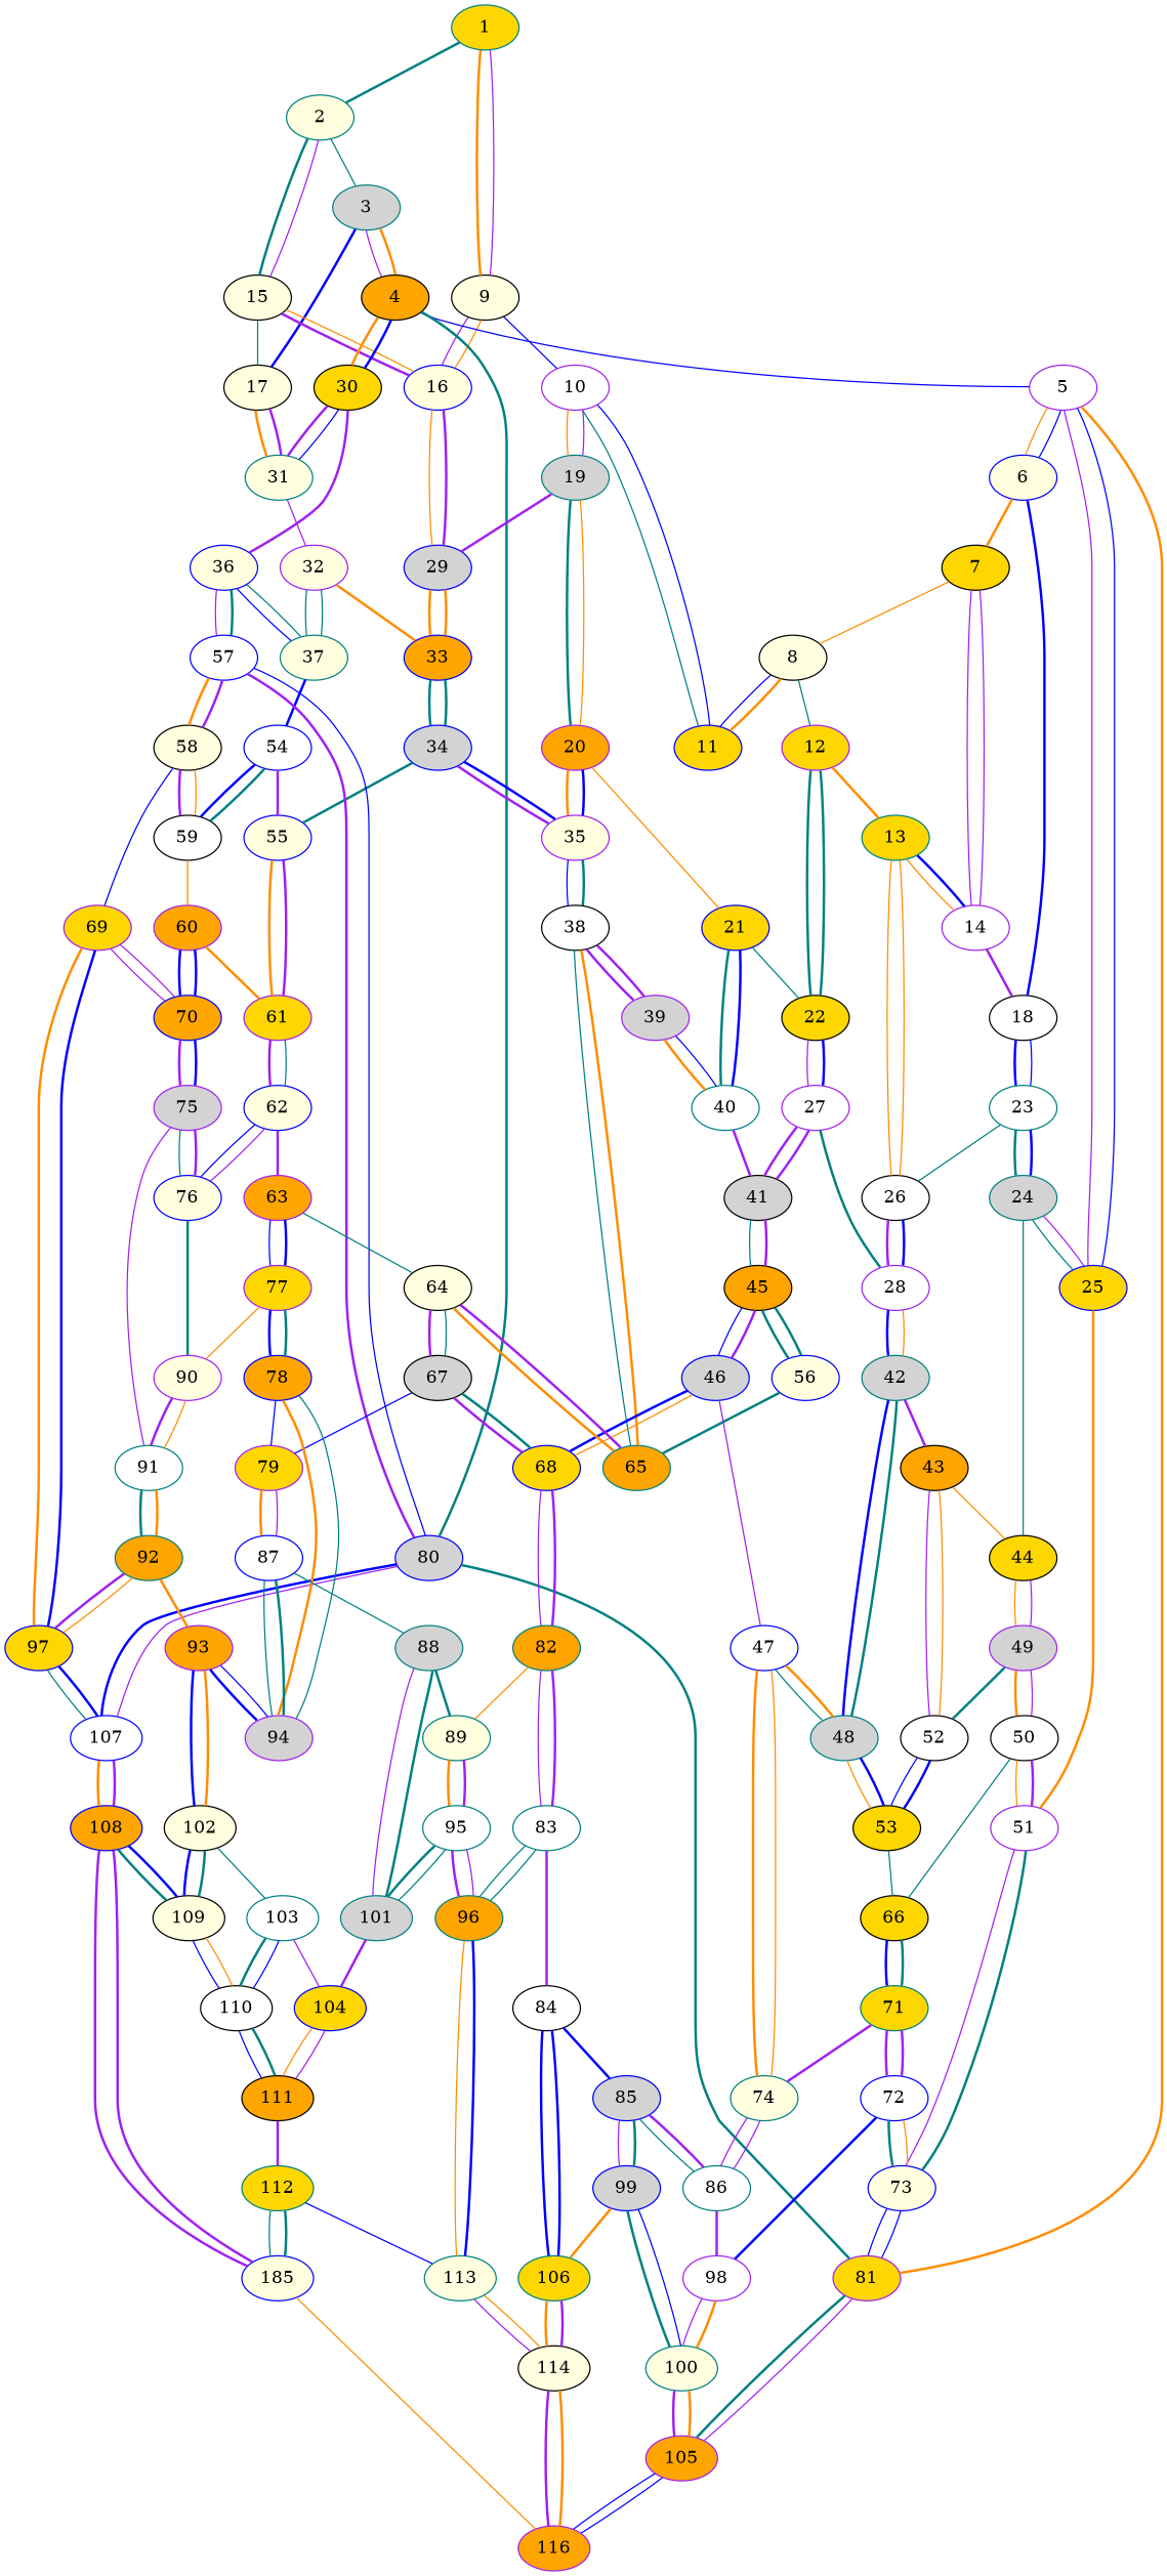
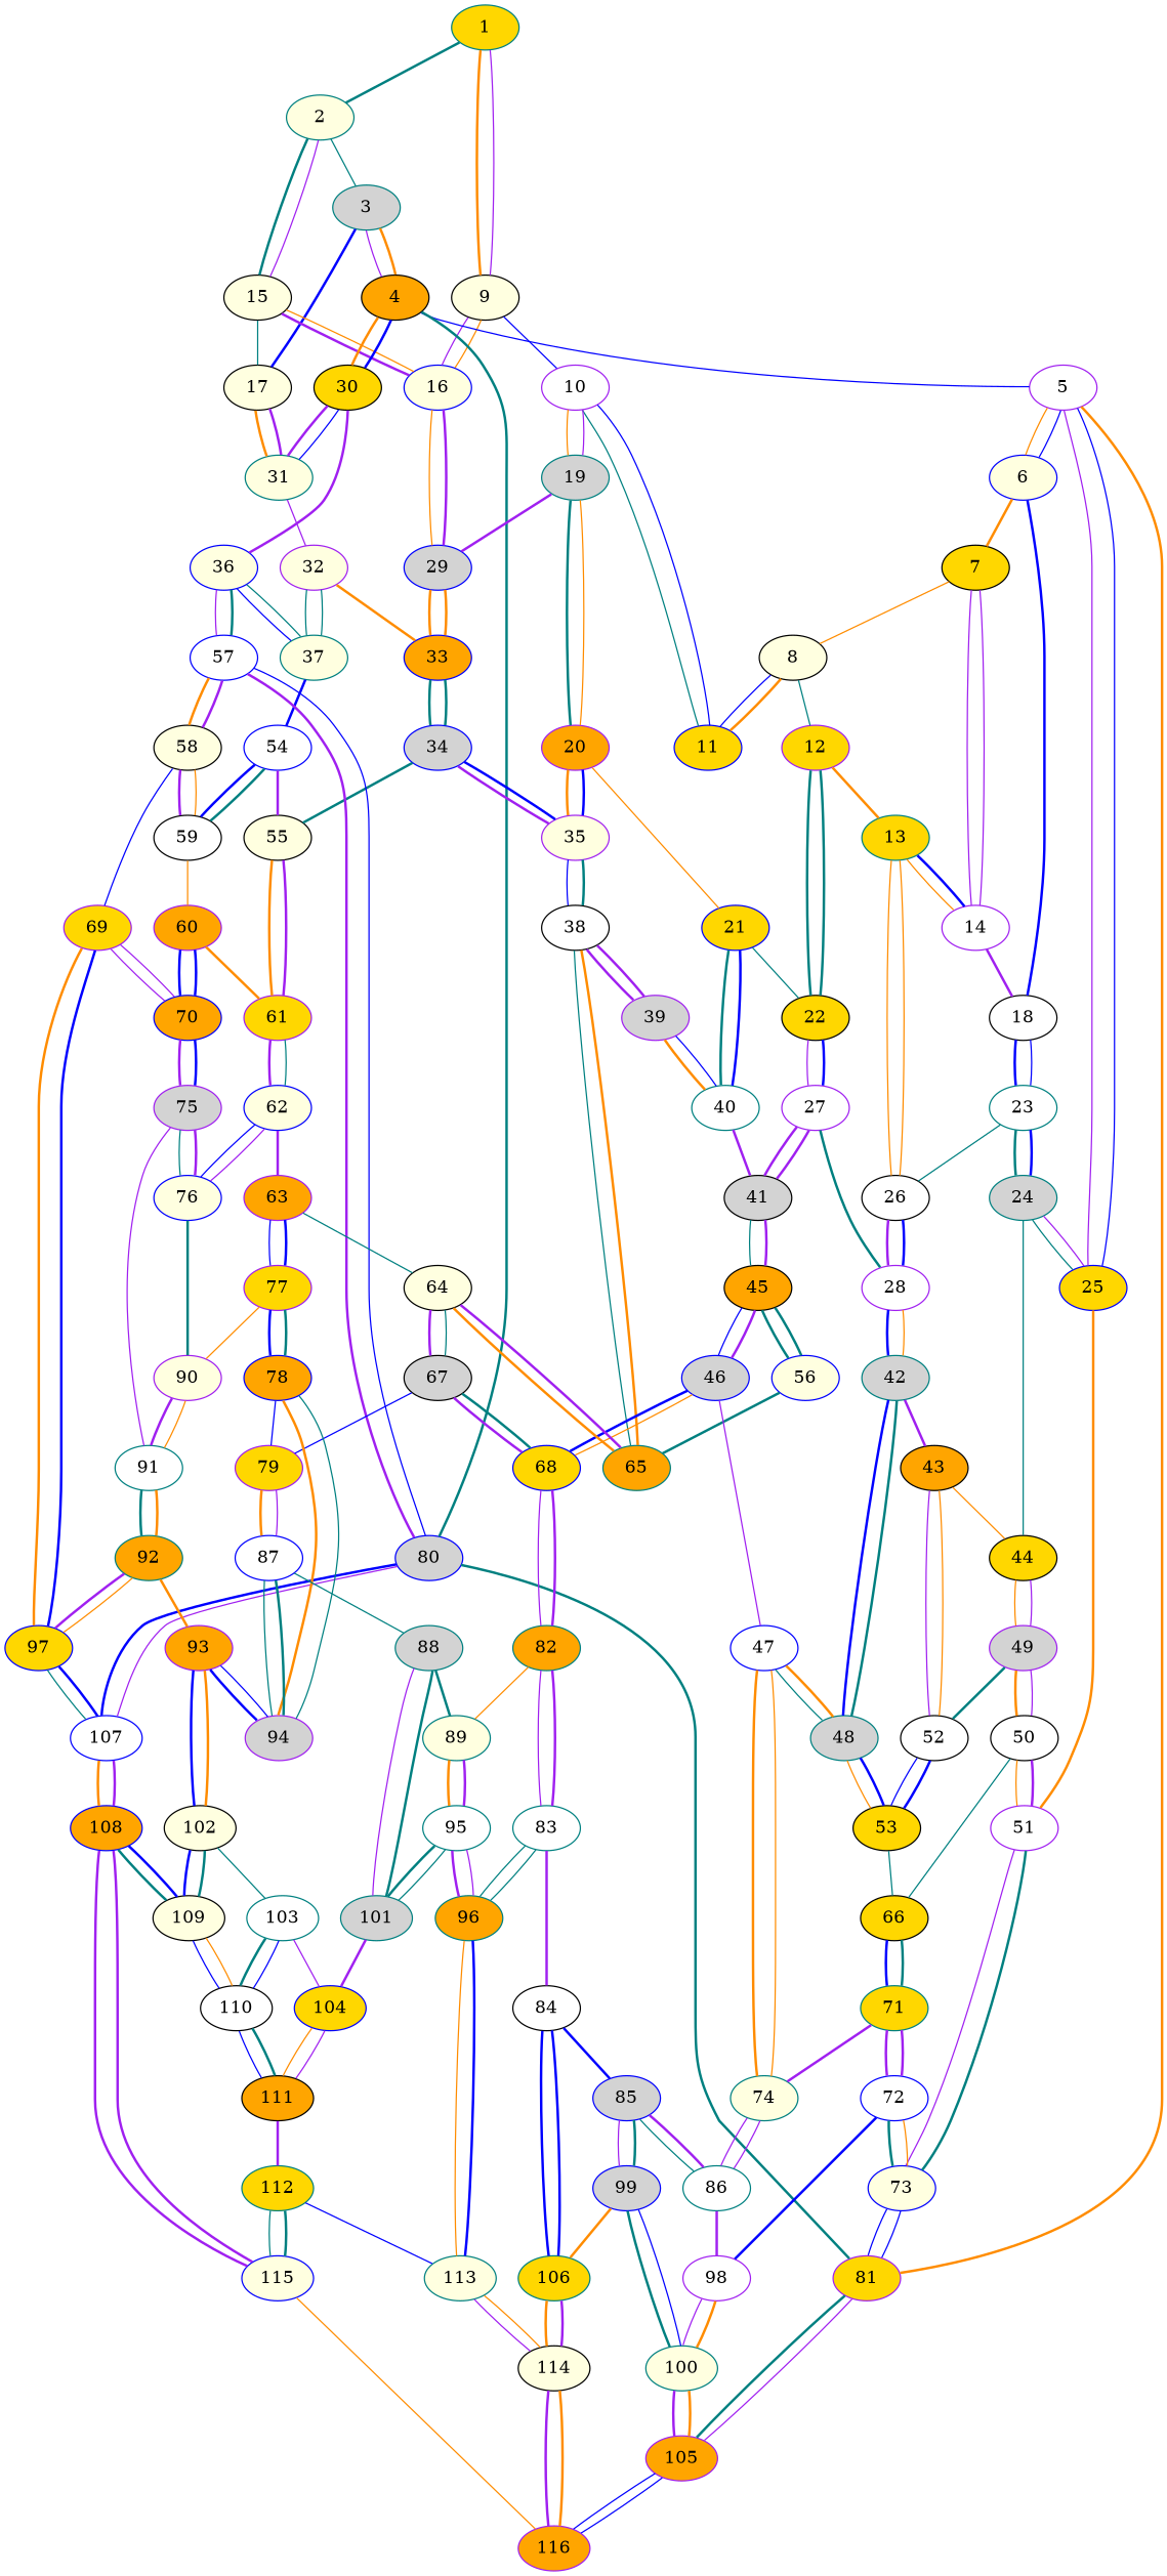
  graph {
    node [color=teal fillcolor=lightyellow style=filled]
    edge [color=purple style=bold]
    1 [fillcolor=gold]
    2
    9 [color=black]
    3 [fillcolor=lightgrey]
    15 [color=black]
    10 [color=purple fillcolor=white]
    16 [color=blue]
    4 [color=black fillcolor=orange]
    17 [color=black]
    5 [color=purple fillcolor=white]
    30 [color=black fillcolor=gold]
    80 [color=blue fillcolor=lightgrey]
    31
    6 [color=blue]
    25 [color=blue fillcolor=gold]
    81 [color=purple fillcolor=gold]
    36 [color=blue]
    107 [color=blue fillcolor=white]
    7 [color=black fillcolor=gold]
    18 [color=black fillcolor=white]
    51 [color=purple fillcolor=white]
    105 [color=purple fillcolor=orange]
    8 [color=black]
    14 [color=purple fillcolor=white]
    23 [fillcolor=white]
    11 [color=blue fillcolor=gold]
    12 [color=purple fillcolor=gold]
    19 [fillcolor=lightgrey]
    29 [color=blue fillcolor=lightgrey]
    20 [color=purple fillcolor=orange]
    13 [fillcolor=gold]
    22 [color=black fillcolor=gold]
    26 [color=black fillcolor=white]
    27 [color=purple fillcolor=white]
    28 [color=purple fillcolor=white]
    33 [color=blue fillcolor=orange]
    32 [color=purple]
    24 [fillcolor=lightgrey]
    21 [color=blue fillcolor=gold]
    35 [color=purple]
    40 [fillcolor=white]
    38 [color=black fillcolor=white]
    41 [color=black fillcolor=lightgrey]
    44 [color=black fillcolor=gold]
    49 [color=purple fillcolor=lightgrey]
    73 [color=blue]
    42 [fillcolor=lightgrey]
    45 [color=black fillcolor=orange]
    43 [color=black fillcolor=orange]
    48 [fillcolor=lightgrey]
    34 [color=blue fillcolor=lightgrey]
    37
    57 [color=blue fillcolor=white]
    54 [color=blue fillcolor=white]
-   55 [color=blue]
+   55 [color=black]
    61 [color=purple fillcolor=gold]
    39 [color=purple fillcolor=lightgrey]
    65 [fillcolor=orange]
    58 [color=black]
    59 [color=black fillcolor=white]
    56 [color=blue]
    46 [color=blue fillcolor=lightgrey]
    52 [color=black fillcolor=white]
    53 [color=black fillcolor=gold]
    50 [color=black fillcolor=white]
    47 [color=blue fillcolor=white]
    68 [color=blue fillcolor=gold]
    74
    82 [fillcolor=orange]
    86 [fillcolor=white]
    66 [color=black fillcolor=gold]
    71 [fillcolor=gold]
    60 [color=purple fillcolor=orange]
    62 [color=blue]
    69 [color=purple fillcolor=gold]
    70 [color=blue fillcolor=orange]
    97 [color=blue fillcolor=gold]
    75 [color=purple fillcolor=lightgrey]
    63 [color=purple fillcolor=orange]
    76 [color=blue]
    64 [color=black]
    77 [color=purple fillcolor=gold]
    90 [color=purple]
    67 [color=black fillcolor=lightgrey]
    78 [color=blue fillcolor=orange]
    79 [color=purple fillcolor=gold]
    72 [color=blue fillcolor=white]
    87 [color=blue fillcolor=white]
    83 [fillcolor=white]
    89
    91 [fillcolor=white]
    98 [color=purple fillcolor=white]
    100
    92 [fillcolor=orange]
    94 [color=purple fillcolor=lightgrey]
    88 [fillcolor=lightgrey]
    108 [color=blue fillcolor=orange]
    116 [color=purple fillcolor=orange]
    84 [color=black fillcolor=white]
    96 [fillcolor=orange]
    95 [fillcolor=white]
    85 [color=blue fillcolor=lightgrey]
    106 [fillcolor=gold]
    113
    99 [color=blue fillcolor=lightgrey]
    114 [color=black]
    101 [fillcolor=lightgrey]
    104 [color=blue fillcolor=gold]
    93 [color=purple fillcolor=orange]
    102 [color=black]
    103 [fillcolor=white]
    109 [color=black]
    111 [color=black fillcolor=orange]
    110 [color=black fillcolor=white]
    112 [fillcolor=gold]
-   115 [color=blue label=185]
+   115 [color=blue]
    1 -- 2 [color=teal]
    1 -- 9 [color=darkorange]
    1 -- 9 [style=solid]
    2 -- 3 [color=teal style=solid]
    2 -- 15 [color=teal]
    2 -- 15 [style=solid]
    9 -- 10 [color=blue style=solid]
    9 -- 16 [style=solid]
    9 -- 16 [color=darkorange style=solid]
    3 -- 4 [style=solid]
    3 -- 4 [color=darkorange]
    3 -- 17 [color=blue]
    15 -- 16
    15 -- 16 [color=darkorange style=solid]
    15 -- 17 [color=teal style=solid]
    10 -- 11 [color=teal style=solid]
    10 -- 11 [color=blue style=solid]
    10 -- 19 [color=darkorange style=solid]
    10 -- 19 [style=solid]
    16 -- 29 [color=darkorange style=solid]
    16 -- 29
    4 -- 5 [color=blue style=solid]
    4 -- 30 [color=darkorange]
    4 -- 30 [color=blue]
    4 -- 80 [color=teal]
    17 -- 31 [color=darkorange]
    17 -- 31
    5 -- 6 [color=darkorange style=solid]
    5 -- 6 [color=blue style=solid]
    5 -- 25 [style=solid]
    5 -- 25 [color=blue style=solid]
    5 -- 81 [color=darkorange]
    30 -- 31
    30 -- 31 [color=blue style=solid]
    30 -- 36
    80 -- 81 [color=teal]
    80 -- 107 [color=blue]
    80 -- 107 [style=solid]
    31 -- 32 [style=solid]
    6 -- 7 [color=darkorange]
    6 -- 18 [color=blue]
    25 -- 51 [color=darkorange]
    81 -- 105 [color=teal]
    81 -- 105 [style=solid]
    36 -- 37 [color=blue style=solid]
    36 -- 37 [color=teal style=solid]
    36 -- 57 [style=solid]
    36 -- 57 [color=teal]
    107 -- 108 [color=darkorange]
    107 -- 108
    7 -- 8 [color=darkorange style=solid]
    7 -- 14 [style=solid]
    7 -- 14 [style=solid]
    18 -- 23 [color=blue]
    18 -- 23 [color=blue style=solid]
    51 -- 73 [style=solid]
    51 -- 73 [color=teal]
    105 -- 116 [color=blue style=solid]
    105 -- 116 [color=blue style=solid]
    8 -- 11 [color=blue style=solid]
    8 -- 11 [color=darkorange]
    8 -- 12 [color=teal style=solid]
    14 -- 18
    23 -- 26 [color=teal style=solid]
    23 -- 24 [color=teal]
    23 -- 24 [color=blue]
    12 -- 13 [color=darkorange]
    12 -- 22 [color=teal]
    12 -- 22 [color=teal]
    19 -- 29
    19 -- 20 [color=teal]
    19 -- 20 [color=darkorange style=solid]
    29 -- 33 [color=darkorange]
    29 -- 33 [color=darkorange]
    20 -- 21 [color=darkorange style=solid]
    20 -- 35 [color=darkorange]
    20 -- 35 [color=blue]
    13 -- 14 [color=darkorange style=solid]
    13 -- 14 [color=blue]
    13 -- 26 [color=darkorange style=solid]
    13 -- 26 [color=darkorange style=solid]
    22 -- 27 [style=solid]
    22 -- 27 [color=blue]
    26 -- 28
    26 -- 28 [color=blue]
    27 -- 28 [color=teal]
    27 -- 41
    27 -- 41
    28 -- 42 [color=blue]
    28 -- 42 [color=darkorange style=solid]
    33 -- 34 [color=teal]
    33 -- 34 [color=teal]
    32 -- 33 [color=darkorange]
    32 -- 37 [color=teal style=solid]
    32 -- 37 [color=teal style=solid]
    24 -- 25 [color=teal style=solid]
    24 -- 25 [style=solid]
    24 -- 44 [color=teal style=solid]
    21 -- 22 [color=teal style=solid]
    21 -- 40 [color=teal]
    21 -- 40 [color=blue]
    35 -- 38 [color=blue style=solid]
    35 -- 38 [color=teal]
    40 -- 41
    38 -- 39
    38 -- 39
    38 -- 65 [color=teal style=solid]
    38 -- 65 [color=darkorange]
    41 -- 45 [color=teal style=solid]
    41 -- 45
    44 -- 49 [color=darkorange style=solid]
    44 -- 49 [style=solid]
    49 -- 52 [color=teal]
    49 -- 50 [color=darkorange]
    49 -- 50 [style=solid]
    73 -- 81 [color=blue style=solid]
    73 -- 81 [color=blue style=solid]
    42 -- 43
    42 -- 48 [color=blue]
    42 -- 48 [color=teal]
    45 -- 56 [color=teal]
    45 -- 56 [color=teal]
    45 -- 46 [color=blue style=solid]
    45 -- 46
    43 -- 44 [color=darkorange style=solid]
    43 -- 52 [style=solid]
    43 -- 52 [color=darkorange style=solid]
    48 -- 53 [color=darkorange style=solid]
    48 -- 53 [color=blue]
    34 -- 35
    34 -- 35 [color=blue]
    34 -- 55 [color=teal]
    37 -- 54 [color=blue]
    57 -- 80
    57 -- 80 [color=blue style=solid]
    57 -- 58 [color=darkorange]
    57 -- 58
    54 -- 55
    54 -- 59 [color=blue]
    54 -- 59 [color=teal]
    55 -- 61 [color=darkorange]
    55 -- 61
    61 -- 62
    61 -- 62 [color=teal style=solid]
    39 -- 40 [color=darkorange]
    39 -- 40 [color=blue style=solid]
    58 -- 59
    58 -- 59 [color=darkorange style=solid]
    58 -- 69 [color=blue style=solid]
    59 -- 60 [color=darkorange style=solid]
    56 -- 65 [color=teal]
    46 -- 47 [style=solid]
    46 -- 68 [color=blue]
    46 -- 68 [color=darkorange style=solid]
    52 -- 53 [color=blue style=solid]
    52 -- 53 [color=blue]
    53 -- 66 [color=teal style=solid]
    50 -- 51 [color=darkorange style=solid]
    50 -- 51
    50 -- 66 [color=teal style=solid]
    47 -- 48 [color=teal style=solid]
    47 -- 48 [color=darkorange]
    47 -- 74 [color=darkorange]
    47 -- 74 [color=darkorange style=solid]
    68 -- 82 [style=solid]
    68 -- 82
    74 -- 86 [style=solid]
    74 -- 86 [style=solid]
    82 -- 83 [style=solid]
    82 -- 83
    82 -- 89 [color=darkorange style=solid]
    86 -- 98
    66 -- 71 [color=blue]
    66 -- 71 [color=teal]
    71 -- 74
    71 -- 72
    71 -- 72
    60 -- 61 [color=darkorange]
    60 -- 70 [color=blue]
    60 -- 70 [color=blue]
    62 -- 63
    62 -- 76 [color=blue style=solid]
    62 -- 76 [style=solid]
    69 -- 70 [style=solid]
    69 -- 70 [style=solid]
    69 -- 97 [color=darkorange]
    69 -- 97 [color=blue]
    70 -- 75
    70 -- 75 [color=blue]
    97 -- 107 [color=teal style=solid]
    97 -- 107 [color=blue]
    75 -- 76 [color=teal style=solid]
    75 -- 76
    75 -- 91 [style=solid]
    63 -- 64 [color=teal style=solid]
    63 -- 77 [color=blue style=solid]
    63 -- 77 [color=blue]
    76 -- 90 [color=teal]
    64 -- 65 [color=darkorange]
    64 -- 65
    64 -- 67
    64 -- 67 [color=teal style=solid]
    77 -- 90 [color=darkorange style=solid]
    77 -- 78 [color=blue]
    77 -- 78 [color=teal]
    90 -- 91
    90 -- 91 [color=darkorange style=solid]
    67 -- 68
    67 -- 68 [color=teal]
    67 -- 79 [color=blue style=solid]
    78 -- 79 [color=blue style=solid]
    78 -- 94 [color=darkorange]
    78 -- 94 [color=teal style=solid]
    79 -- 87 [color=darkorange]
    79 -- 87 [style=solid]
    72 -- 73 [color=teal]
    72 -- 73 [color=darkorange style=solid]
    72 -- 98 [color=blue]
    87 -- 94 [color=teal style=solid]
    87 -- 94 [color=teal]
    87 -- 88 [color=teal style=solid]
    83 -- 84
    83 -- 96 [color=teal style=solid]
    83 -- 96 [color=teal style=solid]
    89 -- 95 [color=darkorange]
    89 -- 95
    91 -- 92 [color=teal]
    91 -- 92 [color=darkorange]
    98 -- 100 [style=solid]
    98 -- 100 [color=darkorange]
    100 -- 105
    100 -- 105 [color=darkorange]
    92 -- 97
    92 -- 97 [color=darkorange style=solid]
    92 -- 93 [color=darkorange]
    88 -- 89 [color=teal]
    88 -- 101 [style=solid]
    88 -- 101 [color=teal]
    108 -- 109 [color=teal]
    108 -- 109 [color=blue]
    108 -- 115
    108 -- 115
    84 -- 85 [color=blue]
    84 -- 106 [color=blue]
    84 -- 106 [color=blue]
    96 -- 113 [color=darkorange style=solid]
    96 -- 113 [color=blue]
    95 -- 96
    95 -- 96 [style=solid]
    95 -- 101 [color=teal]
    95 -- 101 [color=teal style=solid]
    85 -- 86 [color=teal style=solid]
    85 -- 86
    85 -- 99 [style=solid]
    85 -- 99 [color=teal]
    106 -- 114 [color=darkorange]
    106 -- 114
    113 -- 114 [style=solid]
    113 -- 114 [color=darkorange style=solid]
    99 -- 100 [color=teal]
    99 -- 100 [color=blue style=solid]
    99 -- 106 [color=darkorange]
    114 -- 116
    114 -- 116 [color=darkorange]
    101 -- 104
    104 -- 111 [color=darkorange style=solid]
    104 -- 111 [style=solid]
    93 -- 94 [color=blue]
    93 -- 94 [color=blue style=solid]
    93 -- 102 [color=blue]
    93 -- 102 [color=darkorange]
    102 -- 103 [color=teal style=solid]
    102 -- 109 [color=blue]
    102 -- 109 [color=teal]
    103 -- 104 [style=solid]
    103 -- 110 [color=teal]
    103 -- 110 [color=blue style=solid]
    109 -- 110 [color=blue style=solid]
    109 -- 110 [color=darkorange style=solid]
    111 -- 112
    110 -- 111 [color=blue style=solid]
    110 -- 111 [color=teal]
    112 -- 113 [color=blue style=solid]
    112 -- 115 [color=teal style=solid]
    112 -- 115 [color=teal]
    115 -- 116 [color=darkorange style=solid]
  }
